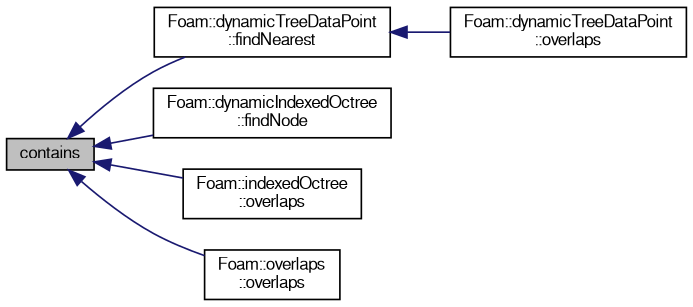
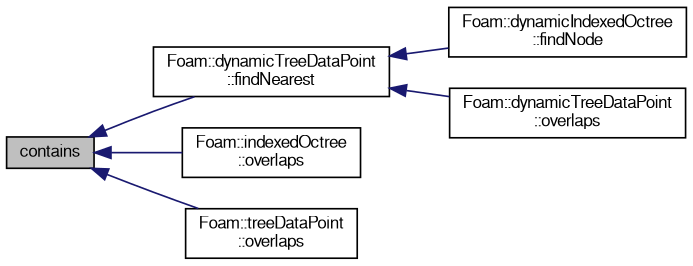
  digraph {
    rankdir=LR
    node [color=black fontname=FreeSans fontsize=10 shape=record]
    edge [color=midnightblue dir=back fontname=FreeSans fontsize=10 labelfontname=FreeSans labelfontsize=10 style=solid]
    n1 [fillcolor=grey75 fontcolor=black height=0.2 label=contains style=filled width=0.4]
    n2 [height=0.2 label="Foam::dynamicTreeDataPoint\l::findNearest" width=0.4]
    n3 [height=0.2 label="Foam::dynamicIndexedOctree\l::findNode" width=0.4]
    n4 [height=0.2 label="Foam::indexedOctree\l::overlaps" width=0.4]
-   n5 [height=0.2 label="Foam::overlaps\l::overlaps" width=0.4]
+   n5 [height=0.2 label="Foam::treeDataPoint\l::overlaps" width=0.4]
    n6 [height=0.2 label="Foam::dynamicTreeDataPoint\l::overlaps" width=0.4]
    n1 -> n2
-   n1 -> n3
+   n2 -> n3
    n1 -> n4
    n1 -> n5
    n2 -> n6
  }
